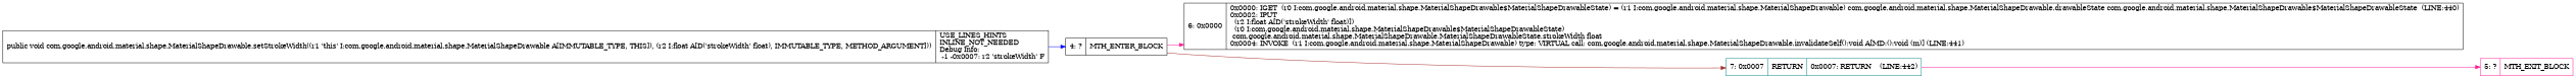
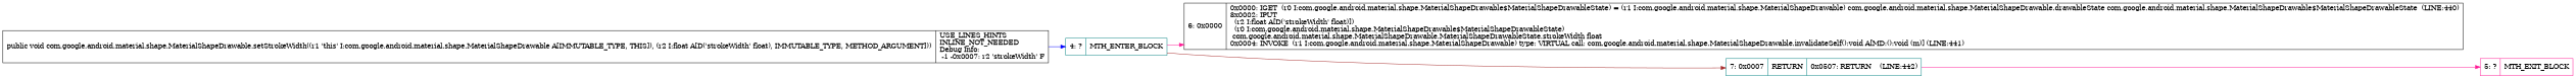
  digraph {
    rankdir=LR
    node [color=teal shape=record]
    edge [color=deeppink]
-   n1 [color=black label="{4\:\ ?|MTH_ENTER_BLOCK\l}"]
-   n2 [color=black label="{6\:\ 0x0000|0x0000: IGET  (r0 I:com.google.android.material.shape.MaterialShapeDrawable$MaterialShapeDrawableState) = (r1 I:com.google.android.material.shape.MaterialShapeDrawable) com.google.android.material.shape.MaterialShapeDrawable.drawableState com.google.android.material.shape.MaterialShapeDrawable$MaterialShapeDrawableState  (LINE:440)\l0x0002: IPUT  \l  (r2 I:float A[D('strokeWidth' float)])\l  (r0 I:com.google.android.material.shape.MaterialShapeDrawable$MaterialShapeDrawableState)\l com.google.android.material.shape.MaterialShapeDrawable.MaterialShapeDrawableState.strokeWidth float \l0x0004: INVOKE  (r1 I:com.google.android.material.shape.MaterialShapeDrawable) type: VIRTUAL call: com.google.android.material.shape.MaterialShapeDrawable.invalidateSelf():void A[MD:():void (m)] (LINE:441)\l}"]
-   n3 [label="{7\:\ 0x0007|RETURN\l|0x0007: RETURN    (LINE:442)\l}"]
+   n1 [label="{4\:\ ?|MTH_ENTER_BLOCK\l}"]
+   n2 [color=black label="{6\:\ 0x0000|0x0000: IGET  (r0 I:com.google.android.material.shape.MaterialShapeDrawable$MaterialShapeDrawableState) = (r1 I:com.google.android.material.shape.MaterialShapeDrawable) com.google.android.material.shape.MaterialShapeDrawable.drawableState com.google.android.material.shape.MaterialShapeDrawable$MaterialShapeDrawableState  (LINE:440)\l8x0002: IPUT  \l  (r2 I:float A[D('strokeWidth' float)])\l  (r0 I:com.google.android.material.shape.MaterialShapeDrawable$MaterialShapeDrawableState)\l com.google.android.material.shape.MaterialShapeDrawable.MaterialShapeDrawableState.strokeWidth float \l0x0004: INVOKE  (r1 I:com.google.android.material.shape.MaterialShapeDrawable) type: VIRTUAL call: com.google.android.material.shape.MaterialShapeDrawable.invalidateSelf():void A[MD:():void (m)] (LINE:441)\l}"]
+   n3 [label="{7\:\ 0x0007|RETURN\l|0x0507: RETURN    (LINE:442)\l}"]
    n4 [color=deeppink label="{5\:\ ?|MTH_EXIT_BLOCK\l}"]
    n5 [color=black label="{public void com.google.android.material.shape.MaterialShapeDrawable.setStrokeWidth((r1 'this' I:com.google.android.material.shape.MaterialShapeDrawable A[IMMUTABLE_TYPE, THIS]), (r2 I:float A[D('strokeWidth' float), IMMUTABLE_TYPE, METHOD_ARGUMENT]))  | USE_LINES_HINTS\lINLINE_NOT_NEEDED\lDebug Info:\l  \-1 \-0x0007: r2 'strokeWidth' F\l}"]
    n1 -> n2
    n1 -> n3 [color=brown]
    n3 -> n4
    n5 -> n1 [color=blue]
  }
